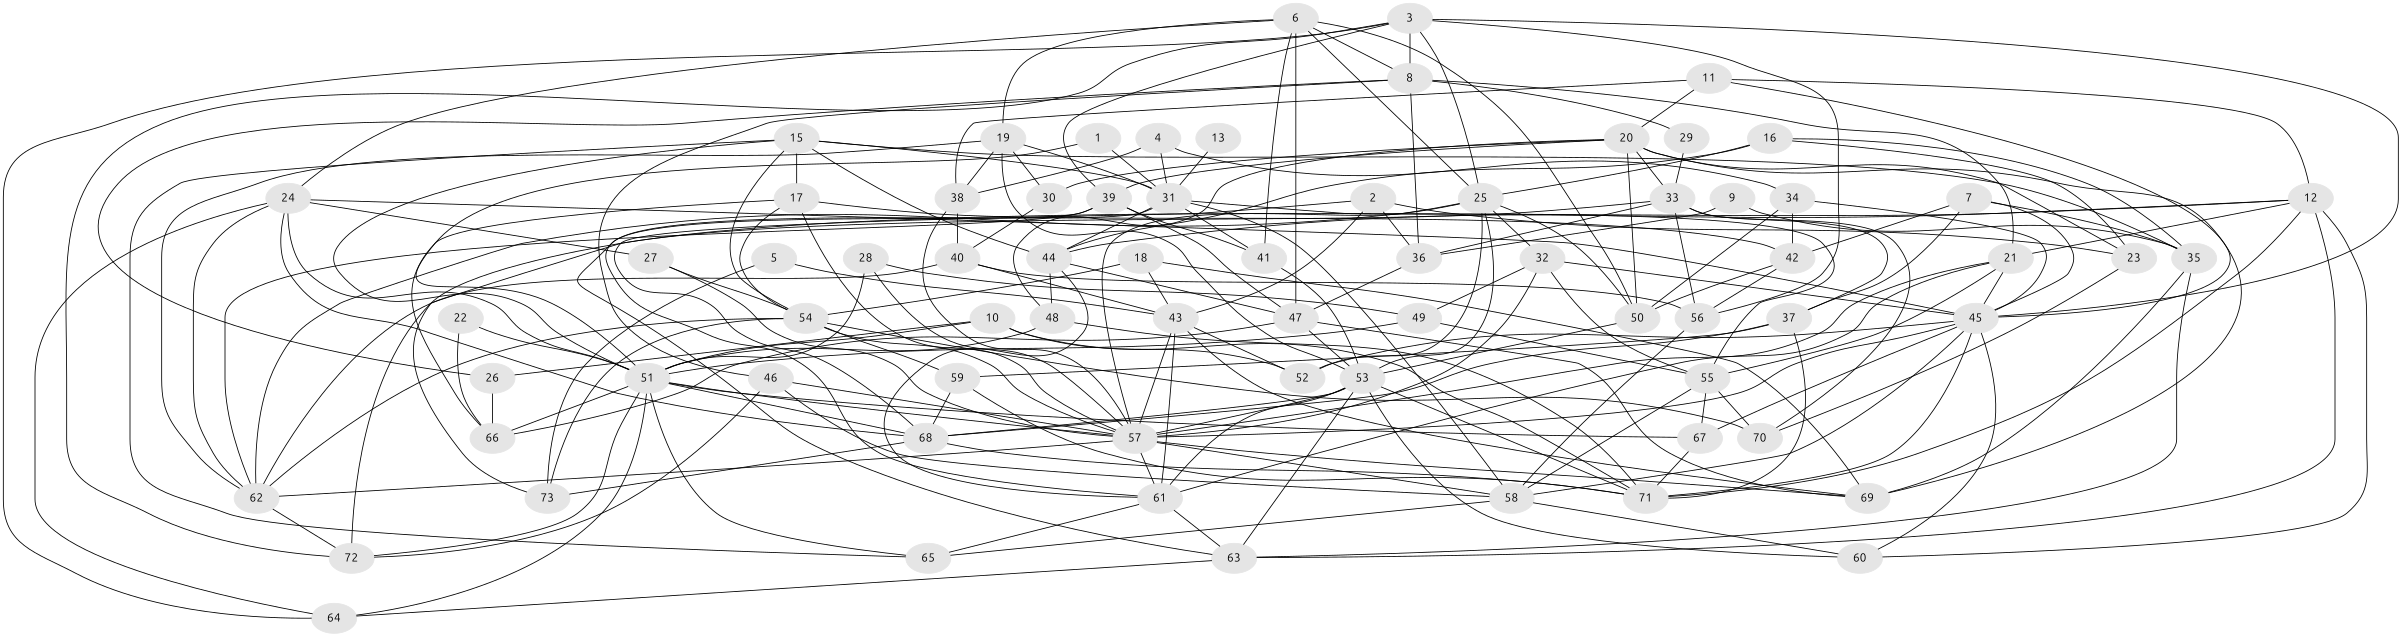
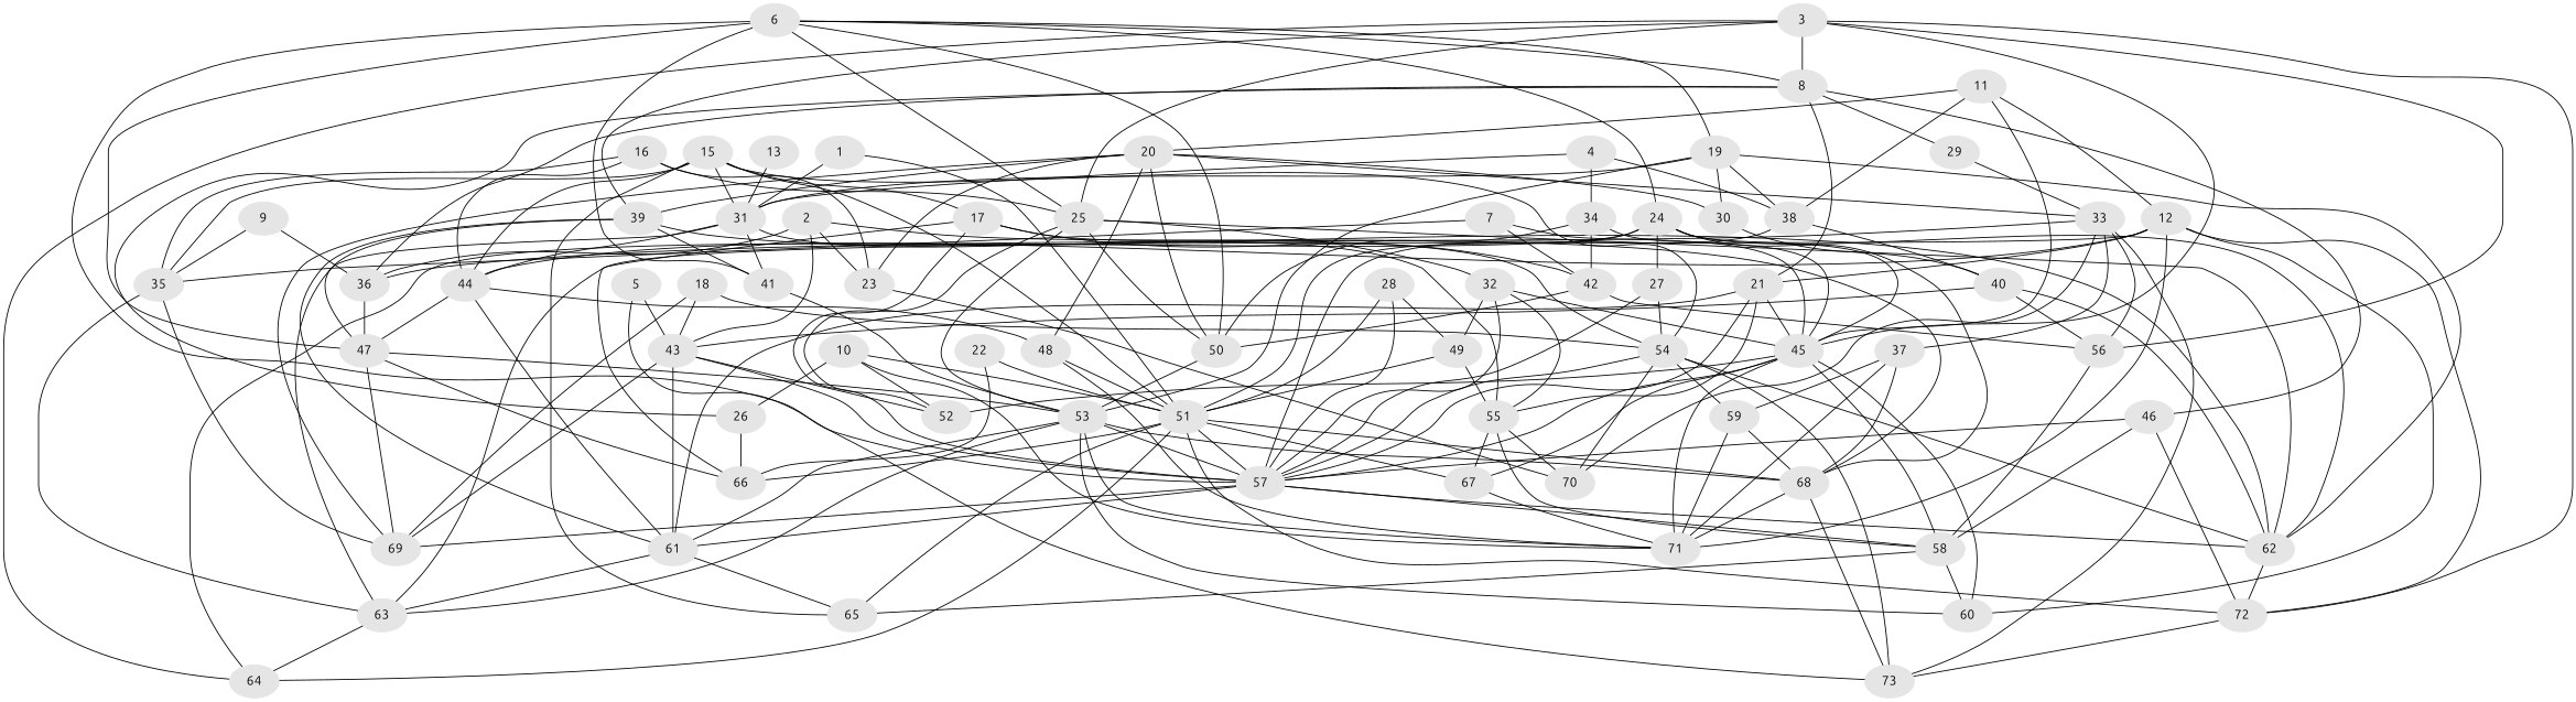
  graph {
    fontname=Ubuntu
    node [color=gray90 fontname=Ubuntu style=filled]
    edge [fontname=Ubuntu weight=1.0]
    1
    31
    51
    41
    44
    63
    55
    58
    68
    64
    72
    57
    65
    66
    67
    2
    23
    36
    43
    70
    47
    52
    69
    61
    73
    71
    3
    8
    25
    39
    45
    56
    21
    26
    29
    46
    50
    53
    62
    32
    60
    4
    34
    38
    42
    40
    5
    6
    19
    24
    13
    30
    27
    7
    35
    37
    59
    33
    9
    10
    11
    12
    20
    48
    16
    15
    17
    54
    18
    22
    49
    28
    1 -- 31
    1 -- 51
    31 -- 41
    31 -- 44
    31 -- 63
    31 -- 55
-   31 -- 58
    51 -- 68
    51 -- 64
    51 -- 72
    51 -- 57
    51 -- 65
    51 -- 66
    51 -- 67
    41 -- 53
    44 -- 47
    44 -- 61
    44 -- 48
    63 -- 64
    55 -- 58
    55 -- 67
    55 -- 70
    58 -- 65
    58 -- 60
    68 -- 73
    68 -- 71
+   72 -- 73
    57 -- 58
    57 -- 69 [weight=2.0]
    57 -- 61
    57 -- 62
    67 -- 71
    2 -- 68
    2 -- 23
    2 -- 36
    2 -- 43
    23 -- 70
    36 -- 47
    43 -- 57
    43 -- 52
    43 -- 69
    43 -- 61
    47 -- 66
    47 -- 69
    47 -- 53
    61 -- 63
    61 -- 65
    3 -- 64
    3 -- 72
    3 -- 8
    3 -- 25
    3 -- 39
    3 -- 45
    3 -- 56
    8 -- 36
    8 -- 21
    8 -- 26
    8 -- 29
    8 -- 46
    25 -- 52
    25 -- 50
    25 -- 53
    25 -- 62 [weight=2.0]
    25 -- 32
    39 -- 41
    39 -- 47
    39 -- 61
    39 -- 62
    45 -- 58
    45 -- 57
    45 -- 67
    45 -- 52
    45 -- 71
    45 -- 60
    56 -- 58
    21 -- 55
    21 -- 57
    21 -- 61
    21 -- 45
    26 -- 66
    29 -- 33
    46 -- 58
    46 -- 72
    46 -- 57
    50 -- 53
    53 -- 63
    53 -- 68
    53 -- 57
    53 -- 61
    53 -- 71
    53 -- 60
    62 -- 72
    32 -- 55
    32 -- 57
    32 -- 45
    32 -- 49
    4 -- 31
    4 -- 34
    4 -- 38
    34 -- 45
    34 -- 50
    34 -- 42
    38 -- 57
    38 -- 40
    42 -- 56
    42 -- 50
    40 -- 43
    40 -- 56
    40 -- 62
    5 -- 43
    5 -- 73
    6 -- 41
-   25 -- 57
+   6 -- 57
    6 -- 47
    6 -- 8
    6 -- 25
    6 -- 50
    6 -- 19
    6 -- 24
    19 -- 31
    19 -- 53
    19 -- 62
    19 -- 38
    19 -- 30
    24 -- 51 [weight=2.0]
    24 -- 68
    24 -- 64
    24 -- 45 [weight=2.0]
    24 -- 62
    24 -- 27
    13 -- 31
    30 -- 40
    27 -- 57
    27 -- 54
    7 -- 45
    7 -- 42
    7 -- 35
-   7 -- 37
    35 -- 63
    35 -- 69
    37 -- 68
    37 -- 71 [weight=2.0]
    37 -- 59
    59 -- 68
    59 -- 71
    33 -- 36
    33 -- 70
    33 -- 73
    33 -- 56
    33 -- 37
    9 -- 36
    9 -- 35
    10 -- 51
    10 -- 52
    10 -- 71
    10 -- 26
    11 -- 45
    11 -- 38
    11 -- 12
    11 -- 20
    12 -- 44
    12 -- 63
    12 -- 72
    12 -- 71
    12 -- 21
    12 -- 60
    20 -- 23
    20 -- 69
    20 -- 39
    20 -- 50
    20 -- 30
    20 -- 33
    20 -- 48
    48 -- 51
    48 -- 71
    16 -- 44
    16 -- 23
    16 -- 25
    16 -- 35
    15 -- 31
    15 -- 51
    15 -- 44
    15 -- 65
    15 -- 35
    15 -- 17
    15 -- 54
    17 -- 57
    17 -- 66
    17 -- 42
    17 -- 54
    54 -- 57
    54 -- 70
    54 -- 73
    54 -- 62
    54 -- 59 [weight=2.0]
    18 -- 43
    18 -- 69 [weight=2.0]
    18 -- 54
    22 -- 51
    22 -- 66
    49 -- 51
    49 -- 55
    28 -- 51
    28 -- 57
    28 -- 49
  }
